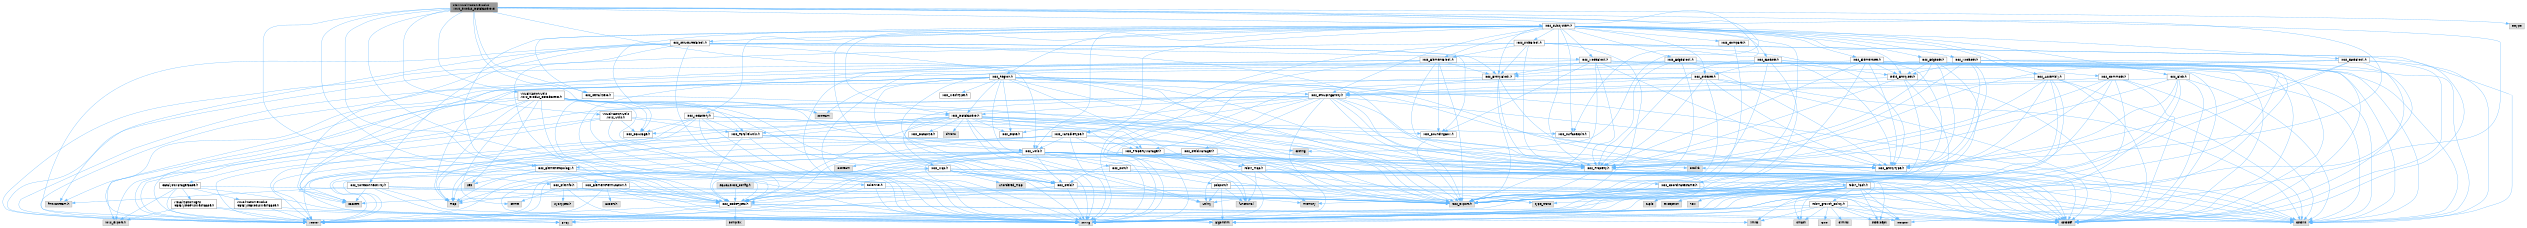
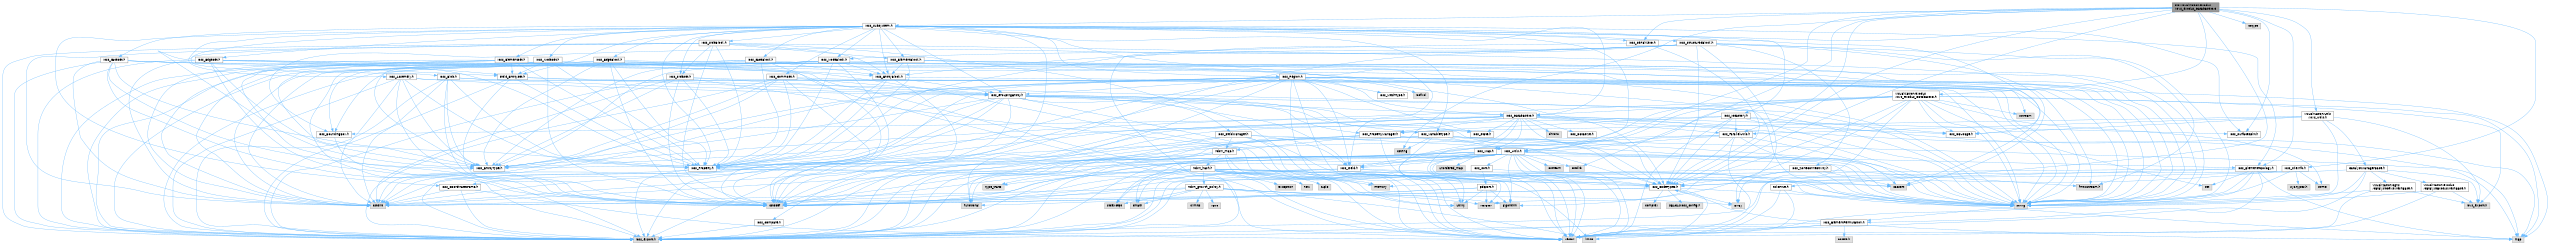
  digraph {
    node [color=grey40 fillcolor=white fontname=Helvetica fontsize=10 shape=box style=filled]
    edge [color=steelblue1 fontname=Helvetica fontsize=10 labelfontname=Helvetica labelfontsize=10 style=solid]
    n1 [color=gray40 fillcolor=grey60 fontcolor=black height=0.2 label="src/visualization/exodus\l/Iovs_exodus_DatabaseIO.C" width=0.4]
    n2 [height=0.2 label="Ioss_CodeTypes.h" width=0.4]
    n3 [height=0.2 label="tokenize.h" width=0.4]
-   n4 [height=0.2 label="visualization/utils\l/Iovs_exodus_DatabaseIO.h" width=0.4]
+   n4 [height=0.2 label="visualization/exodus\l/Iovs_exodus_DatabaseIO.h" width=0.4]
    n5 [height=0.2 label="Ioss_ParallelUtils.h" width=0.4]
    n6 [height=0.2 label="Ioss_Utils.h" width=0.4]
    n7 [height=0.2 label="Ioss_ElementTopology.h" width=0.4]
    n8 [color=grey60 fillcolor="#E0E0E0" height=0.2 label=iterator width=0.4]
    n9 [color=grey60 fillcolor="#E0E0E0" height=0.2 label=cstdlib width=0.4]
    n10 [height=0.2 label="Ioss_SurfaceSplit.h" width=0.4]
    n11 [height=0.2 label="visualization/utils\l/Iovs_Utils.h" width=0.4]
    n12 [color=grey60 fillcolor="#E0E0E0" height=0.2 label=cctype width=0.4]
    n13 [color=grey60 fillcolor="#E0E0E0" height=0.2 label=cstring width=0.4]
    n14 [height=0.2 label="Ioss_FileInfo.h" width=0.4]
    n15 [height=0.2 label="Ioss_SerializeIO.h" width=0.4]
    n16 [height=0.2 label="Ioss_SubSystem.h" width=0.4]
    n17 [color=grey60 fillcolor="#E0E0E0" height=0.2 label=array width=0.4]
    n18 [color=grey60 fillcolor="#E0E0E0" height=0.2 label=cstddef width=0.4]
    n19 [color=grey60 fillcolor="#E0E0E0" height=0.2 label=cstdint width=0.4]
    n20 [color=grey60 fillcolor="#E0E0E0" height=0.2 label=string width=0.4]
    n21 [color=grey60 fillcolor="#E0E0E0" height=0.2 label=vector width=0.4]
    n22 [color=grey60 fillcolor="#E0E0E0" height=0.2 label="SEACASIoss_config.h" width=0.4]
    n23 [color=grey60 fillcolor="#E0E0E0" height=0.2 label=complex width=0.4]
    n24 [color=grey60 fillcolor="#E0E0E0" height=0.2 label="ioss_export.h" width=0.4]
    n25 [color=grey60 fillcolor="#E0E0E0" height=0.2 label="iovs_export.h" width=0.4]
    n26 [height=0.2 label="Ioss_DBUsage.h" width=0.4]
    n27 [height=0.2 label="Ioss_DatabaseIO.h" width=0.4]
    n28 [height=0.2 label="Ioss_EntityType.h" width=0.4]
    n29 [height=0.2 label="Ioss_Map.h" width=0.4]
    n30 [height=0.2 label="Ioss_Field.h" width=0.4]
    n31 [color=grey60 fillcolor="#E0E0E0" height=0.2 label=map width=0.4]
    n32 [color=grey60 fillcolor="#E0E0E0" height=0.2 label=set width=0.4]
    n33 [color=grey60 fillcolor="#E0E0E0" height=0.2 label=algorithm width=0.4]
    n34 [color=grey60 fillcolor="#E0E0E0" height=0.2 label=ctime width=0.4]
    n35 [color=grey60 fillcolor="#E0E0E0" height=0.2 label=sstream width=0.4]
    n36 [color=grey60 fillcolor="#E0E0E0" height=0.2 label=cassert width=0.4]
    n37 [height=0.2 label="Ioss_Property.h" width=0.4]
    n38 [height=0.2 label="Ioss_Sort.h" width=0.4]
    n39 [color=grey60 fillcolor="#E0E0E0" height=0.2 label=cmath width=0.4]
    n40 [color=grey60 fillcolor="#E0E0E0" height=0.2 label=iostream width=0.4]
    n41 [color=grey60 fillcolor="#E0E0E0" height=0.2 label=stdexcept width=0.4]
    n42 [height=0.2 label="Ioss_ElementPermutation.h" width=0.4]
    n43 [height=0.2 label="Ioss_PropertyManager.h" width=0.4]
    n44 [height=0.2 label="CatalystManagerBase.h" width=0.4]
    n45 [color=grey60 fillcolor="#E0E0E0" height=0.2 label="sys/types.h" width=0.4]
    n46 [height=0.2 label="Ioss_Assembly.h" width=0.4]
    n47 [height=0.2 label="Ioss_GroupingEntity.h" width=0.4]
    n48 [height=0.2 label="Ioss_VariableType.h" width=0.4]
    n49 [height=0.2 label="Ioss_Blob.h" width=0.4]
    n50 [height=0.2 label="Ioss_CommSet.h" width=0.4]
    n51 [height=0.2 label="Ioss_Compare.h" width=0.4]
    n52 [height=0.2 label="Ioss_CoordinateFrame.h" width=0.4]
    n53 [height=0.2 label="Ioss_EdgeBlock.h" width=0.4]
    n54 [height=0.2 label="Ioss_EntityBlock.h" width=0.4]
    n55 [height=0.2 label="Ioss_EdgeSet.h" width=0.4]
    n56 [height=0.2 label="Field_EntitySet.h" width=0.4]
    n57 [height=0.2 label="Ioss_ElementBlock.h" width=0.4]
    n58 [height=0.2 label="Ioss_ElementSet.h" width=0.4]
    n59 [height=0.2 label="Ioss_FaceBlock.h" width=0.4]
    n60 [height=0.2 label="Ioss_FaceSet.h" width=0.4]
    n61 [height=0.2 label="Ioss_IOFactory.h" width=0.4]
    n62 [height=0.2 label="Ioss_NodeBlock.h" width=0.4]
    n63 [height=0.2 label="Ioss_NodeSet.h" width=0.4]
    n64 [height=0.2 label="Ioss_Region.h" width=0.4]
    n65 [height=0.2 label="Ioss_SideBlock.h" width=0.4]
    n66 [height=0.2 label="Ioss_SideSet.h" width=0.4]
    n67 [height=0.2 label="Ioss_StructuredBlock.h" width=0.4]
    n68 [height=0.2 label="Ioss_BoundingBox.h" width=0.4]
    n69 [height=0.2 label="Ioss_DataSize.h" width=0.4]
    n70 [color=grey60 fillcolor="#E0E0E0" height=0.2 label=utility width=0.4]
    n71 [height=0.2 label="Ioss_State.h" width=0.4]
    n72 [color=grey60 fillcolor="#E0E0E0" height=0.2 label=chrono width=0.4]
    n73 [color=grey60 fillcolor="#E0E0E0" height=0.2 label=unordered_map width=0.4]
    n74 [height=0.2 label="robin_map.h" width=0.4]
    n75 [height=0.2 label="pdqsort.h" width=0.4]
    n76 [color=grey60 fillcolor="#E0E0E0" height=0.2 label="assert.h" width=0.4]
    n77 [color=grey60 fillcolor="#E0E0E0" height=0.2 label=limits width=0.4]
    n78 [color=grey60 fillcolor="#E0E0E0" height=0.2 label=functional width=0.4]
    n79 [color=grey60 fillcolor="#E0E0E0" height=0.2 label=memory width=0.4]
    n80 [color=grey60 fillcolor="#E0E0E0" height=0.2 label=type_traits width=0.4]
    n81 [height=0.2 label="robin_hash.h" width=0.4]
    n82 [color=grey60 fillcolor="#E0E0E0" height=0.2 label=exception width=0.4]
    n83 [color=grey60 fillcolor="#E0E0E0" height=0.2 label=new width=0.4]
    n84 [color=grey60 fillcolor="#E0E0E0" height=0.2 label=tuple width=0.4]
    n85 [height=0.2 label="robin_growth_policy.h" width=0.4]
    n86 [color=grey60 fillcolor="#E0E0E0" height=0.2 label=climits width=0.4]
    n87 [color=grey60 fillcolor="#E0E0E0" height=0.2 label=ratio width=0.4]
    n88 [height=0.2 label="visualization/cgns\l/CatalystCGNSMeshBase.h" width=0.4]
    n89 [height=0.2 label="visualization/exodus\l/CatalystExodusMeshBase.h" width=0.4]
    n90 [height=0.2 label="Ioss_FieldManager.h" width=0.4]
    n91 [height=0.2 label="Ioss_MeshType.h" width=0.4]
+   n92 [color=grey60 fillcolor="#E0E0E0" height=0.2 label=iosfwd width=0.4]
    n93 [color=grey60 fillcolor="#E0E0E0" height=0.2 label="fmt/ostream.h" width=0.4]
    n94 [height=0.2 label="Ioss_ZoneConnectivity.h" width=0.4]
    n1 -> n2
    n1 -> n3
    n1 -> n4
    n1 -> n5
    n1 -> n6
    n1 -> n7
    n1 -> n8
    n1 -> n9
    n1 -> n10
    n1 -> n11
    n1 -> n12
    n1 -> n13
    n1 -> n14
    n1 -> n15
    n1 -> n16
    n2 -> n17
    n2 -> n18
    n2 -> n19
    n2 -> n20
    n2 -> n21
-   n22 -> n2
+   n2 -> n22
    n2 -> n23
    n3 -> n20
    n3 -> n21
    n3 -> n24
    n4 -> n2
    n4 -> n6
    n4 -> n20
    n4 -> n21
    n4 -> n25
    n4 -> n26
    n4 -> n27
    n4 -> n28
    n4 -> n29
    n4 -> n30
    n4 -> n31
    n4 -> n32
    n4 -> n33
    n4 -> n34
    n4 -> n35
    n5 -> n2
    n5 -> n6
    n5 -> n18
    n5 -> n20
    n5 -> n21
    n5 -> n24
    n5 -> n36
    n6 -> n2
    n6 -> n7
    n6 -> n9
    n6 -> n18
    n6 -> n19
    n6 -> n20
    n6 -> n21
    n6 -> n24
    n6 -> n28
    n6 -> n30
    n6 -> n33
    n6 -> n36
    n6 -> n37
    n6 -> n38
    n6 -> n39
    n6 -> n40
    n6 -> n41
    n7 -> n2
    n7 -> n20
    n7 -> n21
    n7 -> n24
    n7 -> n31
    n7 -> n32
    n7 -> n42
    n11 -> n5
    n11 -> n20
    n11 -> n25
    n11 -> n26
    n11 -> n43
    n11 -> n44
    n14 -> n2
    n14 -> n20
    n14 -> n24
    n14 -> n34
    n14 -> n45
    n15 -> n2
    n15 -> n24
    n16 -> n6
    n16 -> n7
    n16 -> n10
    n16 -> n15
    n16 -> n26
    n16 -> n27
    n16 -> n30
    n16 -> n37
    n16 -> n46
    n16 -> n47
    n16 -> n48
    n16 -> n49
    n16 -> n50
    n16 -> n51
    n16 -> n52
    n16 -> n53
    n16 -> n54
    n16 -> n55
    n16 -> n56
    n16 -> n57
    n16 -> n58
    n16 -> n59
    n16 -> n60
    n16 -> n61
    n16 -> n62
    n16 -> n63
    n16 -> n64
    n16 -> n65
    n16 -> n66
    n16 -> n67
    n27 -> n2
    n27 -> n5
    n27 -> n10
    n27 -> n18
    n27 -> n19
    n27 -> n20
    n27 -> n21
    n27 -> n24
    n27 -> n26
    n27 -> n28
    n27 -> n29
    n27 -> n31
    n27 -> n43
    n27 -> n68
    n27 -> n69
    n27 -> n70
    n27 -> n71
    n27 -> n72
    n29 -> n2
    n29 -> n18
    n29 -> n19
    n29 -> n20
    n29 -> n21
    n29 -> n24
    n29 -> n30
    n29 -> n73
    n30 -> n2
    n30 -> n18
    n30 -> n20
    n30 -> n21
    n30 -> n24
    n37 -> n19
    n37 -> n20
    n37 -> n21
    n37 -> n24
    n38 -> n18
    n38 -> n31
    n38 -> n75
    n42 -> n2
-   n42 -> n20
+   n20 -> n42
    n42 -> n21
    n42 -> n24
    n42 -> n31
    n42 -> n76
    n42 -> n77
    n43 -> n2
    n43 -> n18
    n43 -> n20
    n43 -> n21
    n43 -> n24
    n43 -> n37
    n43 -> n74
    n44 -> n20
    n44 -> n21
    n44 -> n25
    n44 -> n79
    n44 -> n88
    n44 -> n89
    n46 -> n18
    n46 -> n19
    n46 -> n20
    n46 -> n24
    n46 -> n28
    n46 -> n37
    n46 -> n47
    n47 -> n2
    n47 -> n18
    n47 -> n19
    n47 -> n20
    n47 -> n21
    n47 -> n24
    n47 -> n27
    n47 -> n28
    n47 -> n30
    n47 -> n37
    n47 -> n43
    n47 -> n48
    n47 -> n71
    n47 -> n90
    n48 -> n2
    n48 -> n6
    n48 -> n13
    n48 -> n20
    n48 -> n21
    n48 -> n24
    n48 -> n31
    n48 -> n78
    n49 -> n18
    n49 -> n19
    n49 -> n20
    n49 -> n24
    n49 -> n28
    n49 -> n37
    n49 -> n47
    n50 -> n18
    n50 -> n19
    n50 -> n20
    n50 -> n24
    n50 -> n28
    n50 -> n37
    n50 -> n47
    n51 -> n24
    n52 -> n19
    n52 -> n21
    n52 -> n24
    n53 -> n18
    n53 -> n19
    n53 -> n20
    n53 -> n24
    n53 -> n28
    n53 -> n37
    n53 -> n54
    n54 -> n18
    n54 -> n20
    n54 -> n24
    n54 -> n37
    n54 -> n47
    n55 -> n18
    n55 -> n19
    n55 -> n20
    n55 -> n21
    n55 -> n24
    n55 -> n28
    n55 -> n37
    n55 -> n56
    n56 -> n18
    n56 -> n20
    n56 -> n24
    n56 -> n37
    n56 -> n47
    n57 -> n2
    n57 -> n20
    n57 -> n24
    n57 -> n36
    n57 -> n37
    n57 -> n54
    n57 -> n68
    n58 -> n18
    n58 -> n19
    n58 -> n20
    n58 -> n21
    n58 -> n24
    n58 -> n28
    n58 -> n37
    n58 -> n56
    n59 -> n18
    n59 -> n19
    n59 -> n20
    n59 -> n24
    n59 -> n28
    n59 -> n37
    n59 -> n54
    n60 -> n18
    n60 -> n19
    n60 -> n20
    n60 -> n21
    n60 -> n24
    n60 -> n28
    n60 -> n37
    n60 -> n56
    n61 -> n2
    n61 -> n5
    n61 -> n20
    n61 -> n21
    n61 -> n24
    n61 -> n26
    n61 -> n31
    n61 -> n43
    n62 -> n18
    n62 -> n19
    n62 -> n20
    n62 -> n24
    n62 -> n28
    n62 -> n37
    n62 -> n54
    n62 -> n68
    n63 -> n18
    n63 -> n19
    n63 -> n20
    n63 -> n24
    n63 -> n28
    n63 -> n37
    n63 -> n56
    n64 -> n18
    n64 -> n19
    n64 -> n20
    n64 -> n21
    n64 -> n24
    n64 -> n27
    n64 -> n28
    n64 -> n30
    n64 -> n31
    n64 -> n35
    n64 -> n37
    n64 -> n47
    n64 -> n52
    n64 -> n70
    n64 -> n71
    n64 -> n78
    n64 -> n91
+   n64 -> n92
    n64 -> n93
    n65 -> n18
    n65 -> n19
    n65 -> n20
    n65 -> n21
    n65 -> n24
    n65 -> n28
    n65 -> n37
    n65 -> n54
    n65 -> n57
-   n60 -> n66
+   n65 -> n66
    n66 -> n18
    n66 -> n19
    n66 -> n20
    n66 -> n21
    n66 -> n24
    n66 -> n28
    n66 -> n37
    n66 -> n47
    n67 -> n2
    n67 -> n17
    n67 -> n20
    n67 -> n24
    n67 -> n36
    n67 -> n37
    n67 -> n54
    n67 -> n62
    n67 -> n68
    n67 -> n93
    n67 -> n94
    n68 -> n24
    n74 -> n18
    n74 -> n70
    n74 -> n78
    n74 -> n79
    n74 -> n80
    n74 -> n81
    n75 -> n8
    n75 -> n18
    n75 -> n33
    n75 -> n70
    n75 -> n78
    n81 -> n8
    n81 -> n18
    n81 -> n19
    n81 -> n21
    n81 -> n33
    n81 -> n36
    n81 -> n39
    n81 -> n41
    n81 -> n70
    n81 -> n77
    n81 -> n79
    n81 -> n80
    n81 -> n82
    n81 -> n83
    n81 -> n84
    n81 -> n85
    n85 -> n8
    n85 -> n17
    n85 -> n18
    n85 -> n19
    n85 -> n33
    n85 -> n39
    n85 -> n41
    n85 -> n77
    n85 -> n86
    n85 -> n87
    n88 -> n20
    n88 -> n21
    n88 -> n25
    n89 -> n20
    n89 -> n21
+   n89 -> n25
    n90 -> n2
    n90 -> n18
    n90 -> n20
    n90 -> n21
    n90 -> n24
    n90 -> n30
    n90 -> n74
    n94 -> n2
    n94 -> n17
    n94 -> n20
    n94 -> n24
    n94 -> n36
    n94 -> n93
  }
